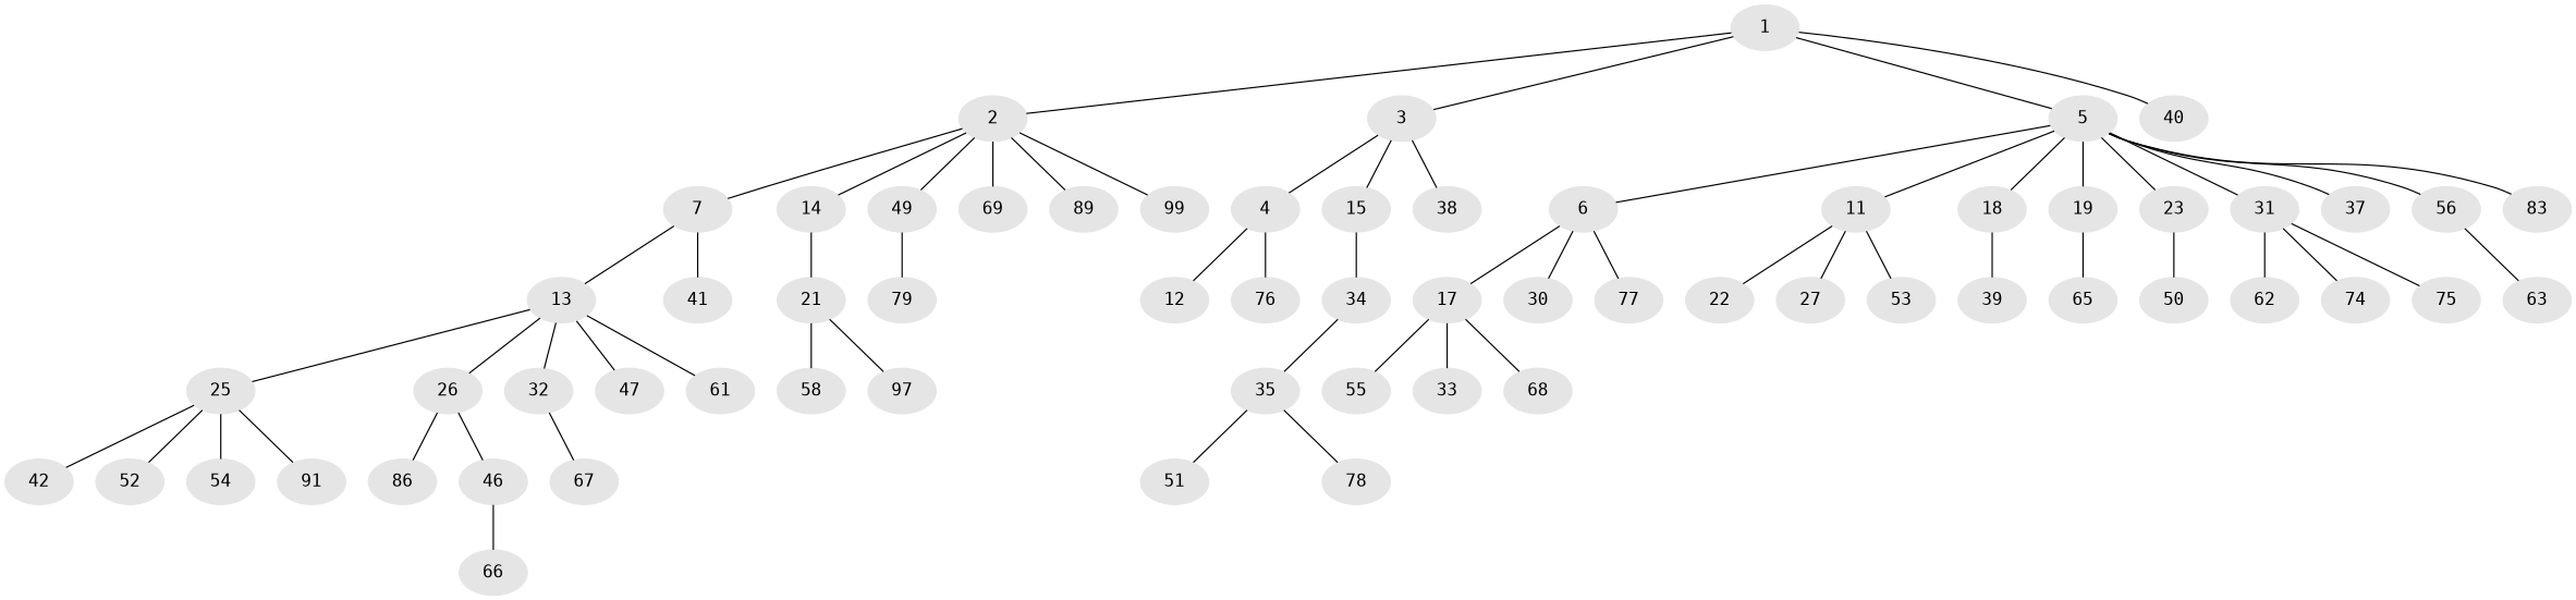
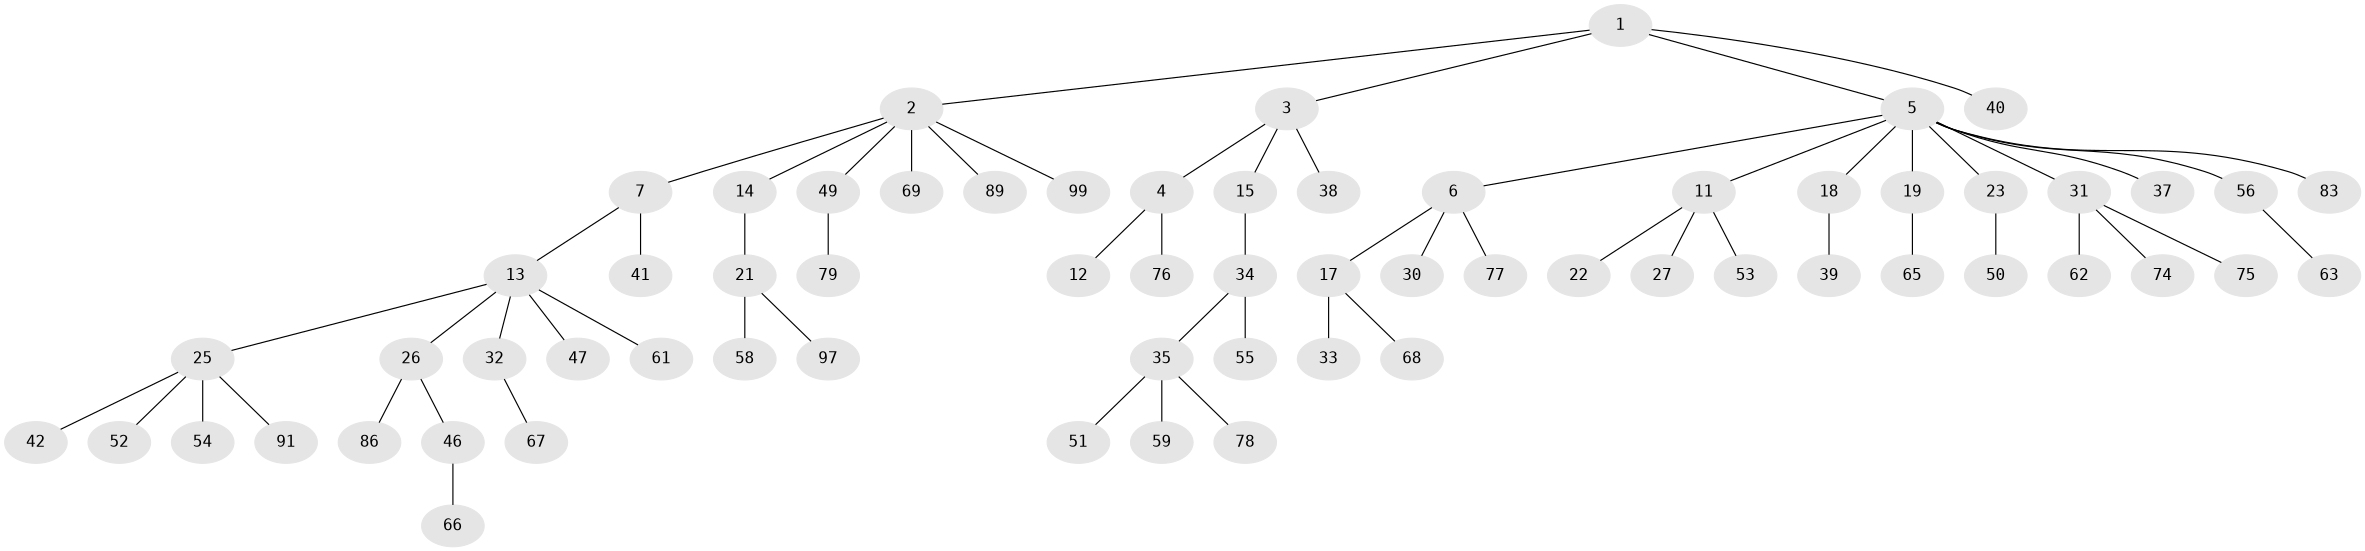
  graph {
    fontname="DejaVu Sans Mono"
    node [color=gray90 fontname="DejaVu Sans Mono" style=filled]
    edge [fontname="DejaVu Sans Mono"]
    2 [super="+24"]
    7 [super="+9"]
    14 [super="+73"]
    49
    69
    89
    99
    1
    3 [super="+16"]
    5 [super="+10"]
    40 [super="+88"]
    4 [super="+81"]
    15
    38
    6 [super="+8"]
    11 [super="+87"]
    18
    19 [super="+72"]
    23 [super="+94"]
    31 [super="+48"]
    37 [super="+80"]
    56
    83
    13 [super="+43"]
    n25 [label=41]
    21 [super="+44"]
    79
    12
    76
    34 [super="+96"]
    17 [super="+20"]
    30
    77 [super="+82"]
    22 [super="+60"]
    27 [super="+28"]
    53 [super="+71"]
    39 [super="+95"]
    n38 [label=65 super="+100"]
    50 [super="+98"]
    62 [super="+93"]
    74
    75 [super="+85"]
    63 [super="+65"]
    33 [super="+84"]
    55
    68
    25 [super="+29"]
    26 [super="+57"]
    32
    47
    61
    42
    52
    54
    91
    n56 [label=86]
    46
    67
    58 [super="+86"]
    97
    35 [super="+41"]
    66
    51
+   59
    78 [super="+92"]
    2 -- 7
    2 -- 14
    2 -- 49
    2 -- 69
    2 -- 89
    2 -- 99
    7 -- 13
    7 -- n25
    14 -- 21
    49 -- 79
    1 -- 2
    1 -- 3
    1 -- 5
    1 -- 40
    3 -- 4
    3 -- 15
    3 -- 38
    5 -- 6
    5 -- 11
    5 -- 18
    5 -- 19
    5 -- 23
    5 -- 31
    5 -- 37
    5 -- 56
    5 -- 83
    4 -- 12
    4 -- 76
    15 -- 34
    6 -- 17
    6 -- 30
    6 -- 77
    11 -- 22
    11 -- 27
    11 -- 53
    18 -- 39
    19 -- n38
    23 -- 50
    31 -- 62
    31 -- 74
    31 -- 75
    56 -- 63
    13 -- 25
    13 -- 26
    13 -- 32
    13 -- 47
    13 -- 61
    21 -- 58
    21 -- 97
    34 -- 35
    17 -- 33
-   17 -- 55
+   34 -- 55
    17 -- 68
    25 -- 42
    25 -- 52
    25 -- 54
    25 -- 91
    26 -- n56
    26 -- 46
    32 -- 67
    46 -- 66
    35 -- 51
+   35 -- 59
    35 -- 78
  }
